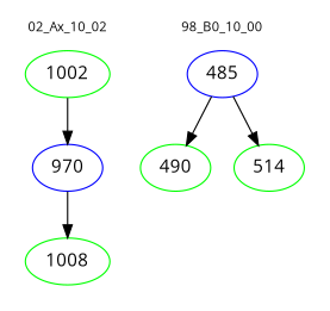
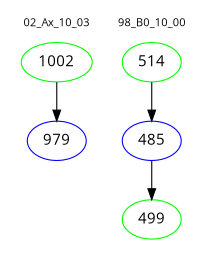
  digraph {
    fontname="Open Sans"
    node [color=green fontname="Open Sans"]
    edge [color=black fontname="Open Sans"]
    n1 [label=1002]
-   n2 [color=blue label=970]
-   n3 [label=1008]
-   n4 [label=490]
+   n2 [color=blue label=979]
+   n4 [label=499]
    n5 [color=blue label=485]
    n6 [label=514]
    subgraph cluster_1 {
      color=white
      fontsize=10
-     label="02_Ax_10_02"
+     label="02_Ax_10_03"
      n1
      n2
-     n3
    }
    subgraph cluster_2 {
      color=white
      fontsize=10
      label="98_B0_10_00"
      n4
      n5
      n6
    }
    n1 -> n2
-   n2 -> n3
    n5 -> n4
-   n5 -> n6
+   n6 -> n5
  }
